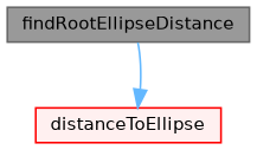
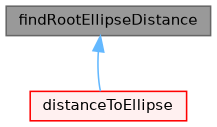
  digraph {
    rankdir=TB
    node [fontname=Helvetica fontsize=10 shape=box style=filled]
    n1 [color=gray40 fillcolor=grey60 fontcolor=black height=0.2 label=findRootEllipseDistance width=0.4]
    n2 [color=red fillcolor="#FFF0F0" height=0.2 label=distanceToEllipse width=0.4]
-   n2 -> n1 [color=steelblue1 dir=back fontname=Helvetica fontsize=10 labelfontname=Helvetica labelfontsize=10 style=solid]
+   n1 -> n2 [color=steelblue1 dir=back fontname=Helvetica fontsize=10 labelfontname=Helvetica labelfontsize=10 style=solid]
  }
